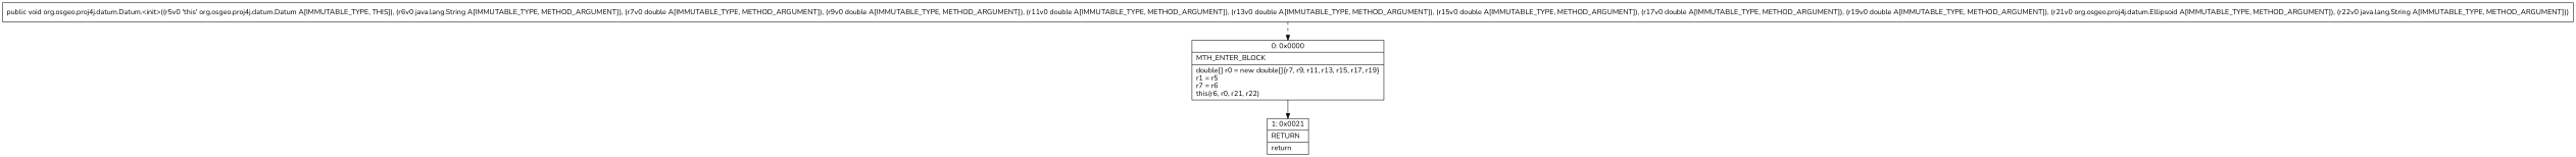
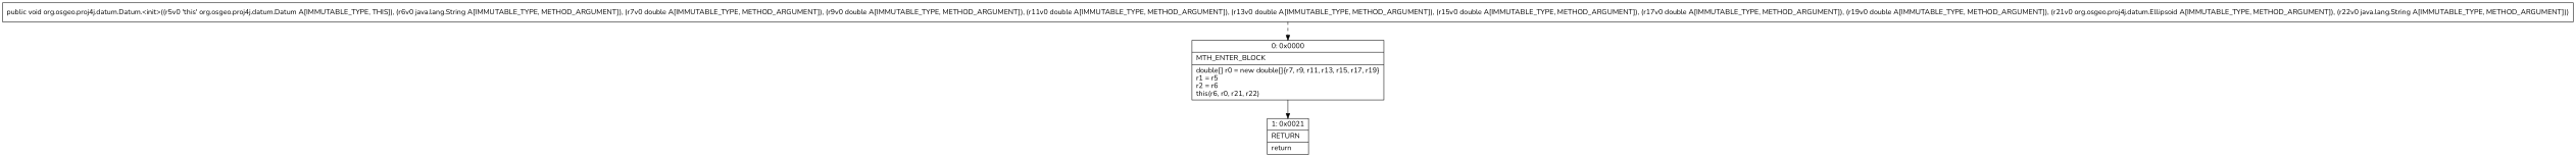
  digraph {
    fontname=Nunito
    node [shape=record color=black fontname=Nunito]
    edge [fontname=Nunito]
-   n1 [label="{0\:\ 0x0000|MTH_ENTER_BLOCK\l|double[] r0 = new double[]\{r7, r9, r11, r13, r15, r17, r19\}\lr1 = r5\lr7 = r6\lthis(r6, r0, r21, r22)\l}"]
+   n1 [label="{0\:\ 0x0000|MTH_ENTER_BLOCK\l|double[] r0 = new double[]\{r7, r9, r11, r13, r15, r17, r19\}\lr1 = r5\lr2 = r6\lthis(r6, r0, r21, r22)\l}"]
    n2 [label="{1\:\ 0x0021|RETURN\l|return\l}"]
    n3 [label="{public void org.osgeo.proj4j.datum.Datum.\<init\>((r5v0 'this' org.osgeo.proj4j.datum.Datum A[IMMUTABLE_TYPE, THIS]), (r6v0 java.lang.String A[IMMUTABLE_TYPE, METHOD_ARGUMENT]), (r7v0 double A[IMMUTABLE_TYPE, METHOD_ARGUMENT]), (r9v0 double A[IMMUTABLE_TYPE, METHOD_ARGUMENT]), (r11v0 double A[IMMUTABLE_TYPE, METHOD_ARGUMENT]), (r13v0 double A[IMMUTABLE_TYPE, METHOD_ARGUMENT]), (r15v0 double A[IMMUTABLE_TYPE, METHOD_ARGUMENT]), (r17v0 double A[IMMUTABLE_TYPE, METHOD_ARGUMENT]), (r19v0 double A[IMMUTABLE_TYPE, METHOD_ARGUMENT]), (r21v0 org.osgeo.proj4j.datum.Ellipsoid A[IMMUTABLE_TYPE, METHOD_ARGUMENT]), (r22v0 java.lang.String A[IMMUTABLE_TYPE, METHOD_ARGUMENT])) }"]
    n1 -> n2 [style=solid]
    n3 -> n1 [style=dashed]
  }
